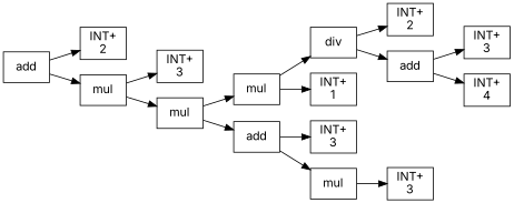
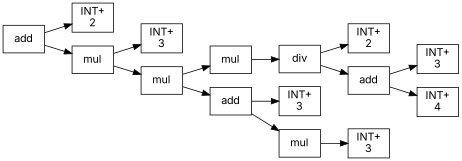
  digraph {
    fontname=Inter
    rankdir=LR
    node [fontname=Inter shape=box]
    edge [fontname=Inter]
    n1 [label=add]
    n2 [label="INT+\n2"]
    n3 [label=mul]
    n4 [label="INT+\n3"]
    n5 [label=mul]
    n6 [label=mul]
    n7 [label=add]
    n8 [label=div]
-   n9 [label="INT+\n1"]
    n10 [label="INT+\n3"]
    n11 [label=mul]
    n12 [label="INT+\n2"]
    n13 [label=add]
    n14 [label="INT+\n3"]
    n15 [label="INT+\n4"]
    n16 [label="INT+\n3"]
    n1 -> n2
    n1 -> n3
    n3 -> n4
    n3 -> n5
    n5 -> n6
    n5 -> n7
    n6 -> n8
-   n6 -> n9
    n7 -> n10
    n7 -> n11
    n8 -> n12
    n8 -> n13
    n11 -> n16
    n13 -> n14
    n13 -> n15
  }
